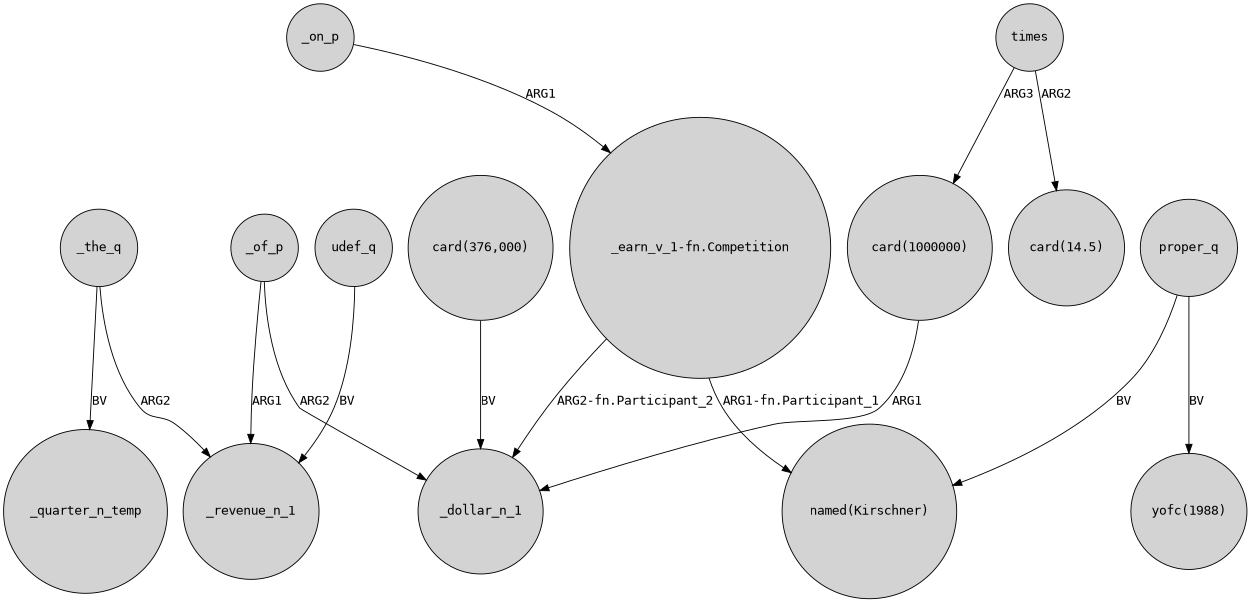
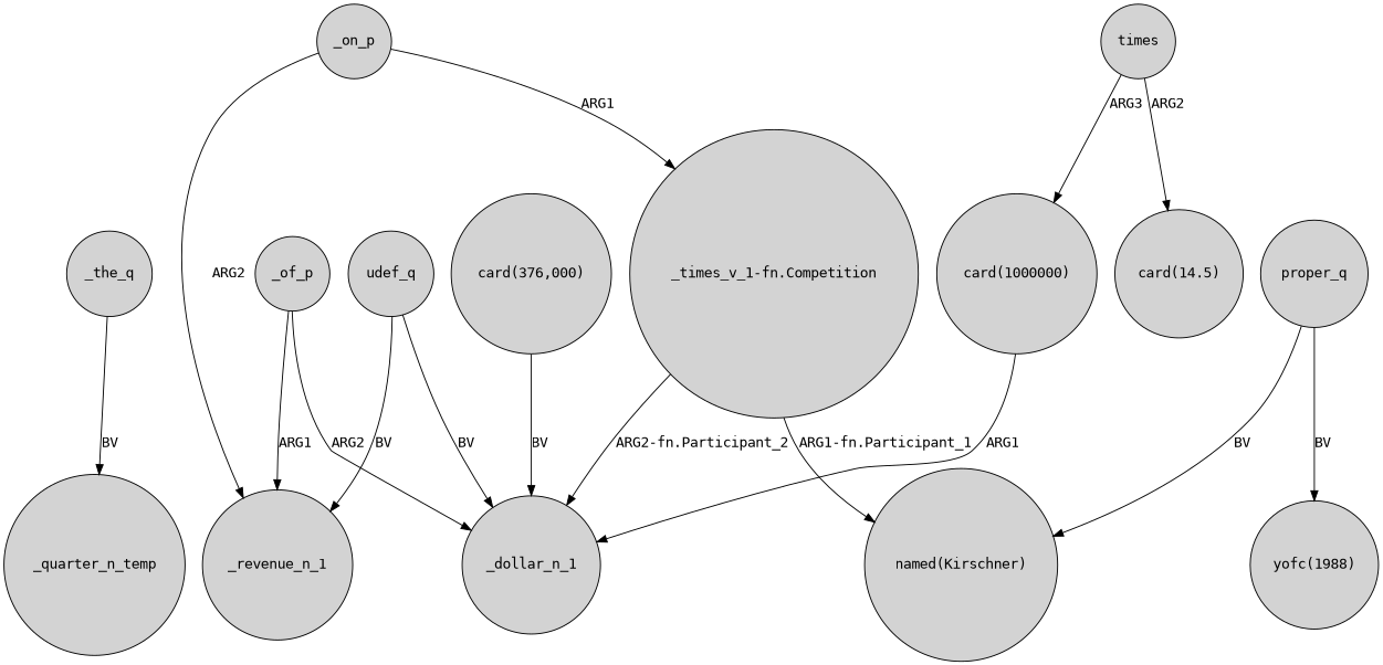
  digraph {
    fontname="DejaVu Sans Mono"
    node [fontname="DejaVu Sans Mono" shape=circle style=filled]
    edge [fontname="DejaVu Sans Mono"]
-   "_earn_v_1-fn.Competition"
+   "_earn_v_1-fn.Competition" [label="_times_v_1-fn.Competition"]
    _dollar_n_1
    "named(Kirschner)"
    _on_p
    _revenue_n_1
    _the_q
    _quarter_n_temp
    times
    "card(1000000)"
    "card(14.5)"
    _of_p
    udef_q
    proper_q
    "yofc(1988)"
    "card(376,000)"
    "_earn_v_1-fn.Competition" -> _dollar_n_1 [label="ARG2-fn.Participant_2"]
    "_earn_v_1-fn.Competition" -> "named(Kirschner)" [label="ARG1-fn.Participant_1"]
    _on_p -> "_earn_v_1-fn.Competition" [label=ARG1]
-   _the_q -> _revenue_n_1 [label=ARG2]
+   _on_p -> _revenue_n_1 [label=ARG2]
    _the_q -> _quarter_n_temp [label=BV]
    times -> "card(1000000)" [label=ARG3]
    times -> "card(14.5)" [label=ARG2]
    "card(1000000)" -> _dollar_n_1 [label=ARG1]
    _of_p -> _dollar_n_1 [label=ARG2]
    _of_p -> _revenue_n_1 [label=ARG1]
+   udef_q -> _dollar_n_1 [label=BV]
    udef_q -> _revenue_n_1 [label=BV]
    proper_q -> "named(Kirschner)" [label=BV]
    proper_q -> "yofc(1988)" [label=BV]
    "card(376,000)" -> _dollar_n_1 [label=BV]
  }
